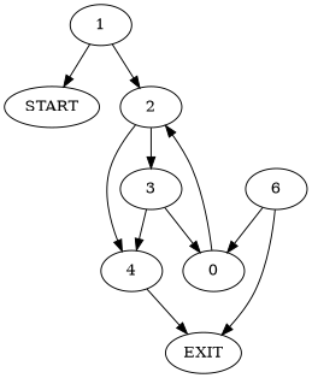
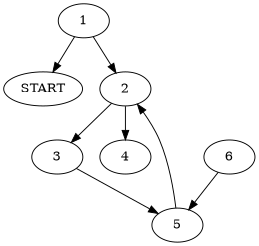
  digraph {
    n1 [label=START]
    1
    2
-   n4 [label=EXIT]
    3
    4
-   5 [label=0]
+   5
    6
    1 -> n1
    1 -> 2
    2 -> 3
    2 -> 4
-   3 -> 4
    3 -> 5
-   4 -> n4
    5 -> 2
-   6 -> n4
    6 -> 5
  }
